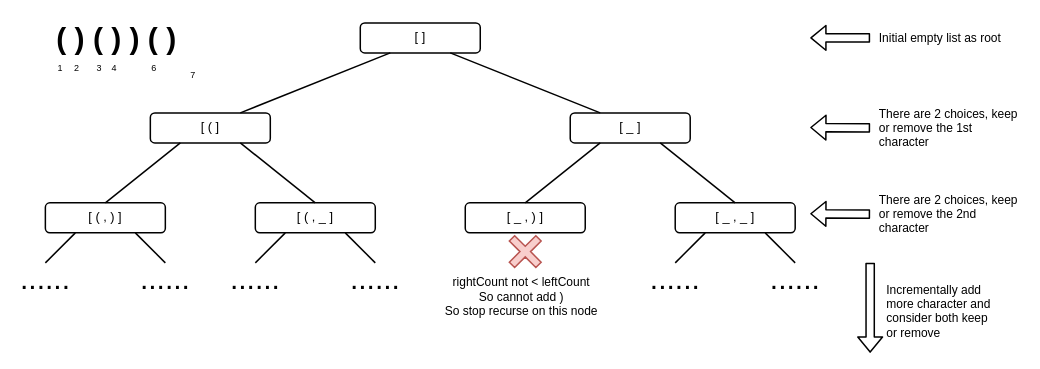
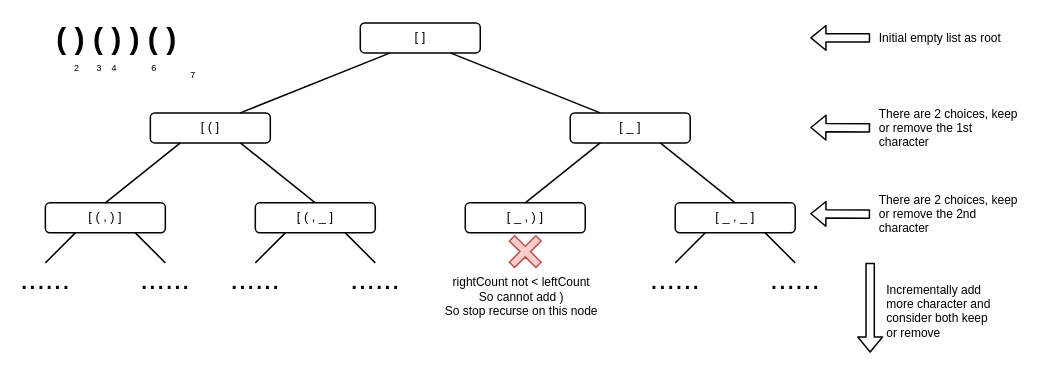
  <mxCell id="0" />
  <mxCell id="1" parent="0" />
  <mxCell id="2" value="&lt;span style=&quot;font-size: 17px&quot;&gt;[ ]&lt;/span&gt;" style="rounded=1;whiteSpace=wrap;html=1;strokeWidth=2;" parent="1" vertex="1"><mxGeometry x="480" y="30" width="160" height="40" as="geometry" /></mxCell>
  <mxCell id="3" value="&lt;span style=&quot;font-size: 17px&quot;&gt;[ ( ]&lt;/span&gt;" style="rounded=1;whiteSpace=wrap;html=1;strokeWidth=2;" parent="1" vertex="1"><mxGeometry x="200" y="150" width="160" height="40" as="geometry" /></mxCell>
  <mxCell id="4" value="&lt;span style=&quot;font-size: 17px&quot;&gt;[ _ ]&lt;/span&gt;" style="rounded=1;whiteSpace=wrap;html=1;strokeWidth=2;" parent="1" vertex="1"><mxGeometry x="760" y="150" width="160" height="40" as="geometry" /></mxCell>
  <mxCell id="5" value="&lt;span style=&quot;font-size: 17px&quot;&gt;[ ( , )&amp;nbsp;&lt;/span&gt;&lt;span style=&quot;font-size: 17px&quot;&gt;]&lt;/span&gt;" style="rounded=1;whiteSpace=wrap;html=1;strokeWidth=2;" parent="1" vertex="1"><mxGeometry x="60" y="270" width="160" height="40" as="geometry" /></mxCell>
  <mxCell id="6" value="&lt;span style=&quot;font-size: 17px&quot;&gt;[ ( , _&amp;nbsp;&lt;/span&gt;&lt;span style=&quot;font-size: 17px&quot;&gt;]&lt;/span&gt;" style="rounded=1;whiteSpace=wrap;html=1;strokeWidth=2;" parent="1" vertex="1"><mxGeometry x="340" y="270" width="160" height="40" as="geometry" /></mxCell>
  <mxCell id="7" value="&lt;span style=&quot;font-size: 17px&quot;&gt;[ _ , ) ]&lt;/span&gt;" style="rounded=1;whiteSpace=wrap;html=1;strokeWidth=2;" parent="1" vertex="1"><mxGeometry x="620" y="270" width="160" height="40" as="geometry" /></mxCell>
  <mxCell id="8" value="&lt;span style=&quot;font-size: 17px&quot;&gt;[ _ , _&amp;nbsp;&lt;/span&gt;&lt;span style=&quot;font-size: 17px&quot;&gt;]&lt;/span&gt;" style="rounded=1;whiteSpace=wrap;html=1;strokeWidth=2;" parent="1" vertex="1"><mxGeometry x="900" y="270" width="160" height="40" as="geometry" /></mxCell>
  <mxCell id="9" value="" style="endArrow=none;html=1;entryX=0.25;entryY=1;entryDx=0;entryDy=0;exitX=0.75;exitY=0;exitDx=0;exitDy=0;strokeWidth=2;" parent="1" source="3" target="2" edge="1"><mxGeometry width="50" height="50" relative="1" as="geometry"><mxPoint x="610" y="360" as="sourcePoint" /><mxPoint x="660" y="310" as="targetPoint" /></mxGeometry></mxCell>
  <mxCell id="10" value="" style="endArrow=none;html=1;entryX=0.25;entryY=1;entryDx=0;entryDy=0;exitX=0.5;exitY=0;exitDx=0;exitDy=0;strokeWidth=2;" parent="1" source="5" target="3" edge="1"><mxGeometry width="50" height="50" relative="1" as="geometry"><mxPoint x="330" y="160" as="sourcePoint" /><mxPoint x="530" y="80" as="targetPoint" /></mxGeometry></mxCell>
  <mxCell id="11" value="" style="endArrow=none;html=1;strokeWidth=2;exitX=0.75;exitY=1;exitDx=0;exitDy=0;entryX=0.5;entryY=0;entryDx=0;entryDy=0;" parent="1" source="3" target="6" edge="1"><mxGeometry width="50" height="50" relative="1" as="geometry"><mxPoint x="610" y="360" as="sourcePoint" /><mxPoint x="660" y="310" as="targetPoint" /></mxGeometry></mxCell>
  <mxCell id="12" value="" style="endArrow=none;html=1;strokeWidth=2;entryX=0.75;entryY=1;entryDx=0;entryDy=0;exitX=0.25;exitY=0;exitDx=0;exitDy=0;" parent="1" source="4" target="2" edge="1"><mxGeometry width="50" height="50" relative="1" as="geometry"><mxPoint x="610" y="360" as="sourcePoint" /><mxPoint x="660" y="310" as="targetPoint" /></mxGeometry></mxCell>
  <mxCell id="13" value="" style="endArrow=none;html=1;strokeWidth=2;entryX=0.25;entryY=1;entryDx=0;entryDy=0;exitX=0.5;exitY=0;exitDx=0;exitDy=0;" parent="1" source="7" target="4" edge="1"><mxGeometry width="50" height="50" relative="1" as="geometry"><mxPoint x="810" y="160" as="sourcePoint" /><mxPoint x="610" y="80" as="targetPoint" /></mxGeometry></mxCell>
  <mxCell id="14" value="" style="endArrow=none;html=1;strokeWidth=2;entryX=0.75;entryY=1;entryDx=0;entryDy=0;exitX=0.5;exitY=0;exitDx=0;exitDy=0;" parent="1" source="8" target="4" edge="1"><mxGeometry width="50" height="50" relative="1" as="geometry"><mxPoint x="710" y="280" as="sourcePoint" /><mxPoint x="810" y="200" as="targetPoint" /></mxGeometry></mxCell>
  <mxCell id="15" value="" style="shape=flexArrow;endArrow=classic;html=1;strokeWidth=2;" parent="1" edge="1"><mxGeometry width="50" height="50" relative="1" as="geometry"><mxPoint x="1160" y="50" as="sourcePoint" /><mxPoint x="1080" y="50" as="targetPoint" /></mxGeometry></mxCell>
  <mxCell id="16" value="&lt;font style=&quot;font-size: 16px&quot;&gt;Initial empty list as root&lt;/font&gt;" style="text;html=1;strokeColor=none;fillColor=none;align=left;verticalAlign=middle;whiteSpace=wrap;rounded=0;" parent="1" vertex="1"><mxGeometry x="1170" y="30" width="170" height="40" as="geometry" /></mxCell>
  <mxCell id="17" value="" style="shape=flexArrow;endArrow=classic;html=1;strokeWidth=2;" parent="1" edge="1"><mxGeometry width="50" height="50" relative="1" as="geometry"><mxPoint x="1160" y="170" as="sourcePoint" /><mxPoint x="1080" y="169.5" as="targetPoint" /></mxGeometry></mxCell>
  <mxCell id="18" value="&lt;span style=&quot;font-size: 16px&quot;&gt;There are 2 choices, keep or remove the 1st character&lt;/span&gt;" style="text;html=1;strokeColor=none;fillColor=none;align=left;verticalAlign=top;whiteSpace=wrap;rounded=0;" parent="1" vertex="1"><mxGeometry x="1170" y="135" width="195" height="70" as="geometry" /></mxCell>
  <mxCell id="19" value="" style="shape=flexArrow;endArrow=classic;html=1;strokeWidth=2;" parent="1" edge="1"><mxGeometry width="50" height="50" relative="1" as="geometry"><mxPoint x="1160" y="285" as="sourcePoint" /><mxPoint x="1080" y="284.5" as="targetPoint" /></mxGeometry></mxCell>
  <mxCell id="20" value="" style="shape=cross;whiteSpace=wrap;html=1;strokeWidth=2;rotation=45;fillColor=#f8cecc;strokeColor=#b85450;" parent="1" vertex="1"><mxGeometry x="675" y="310" width="50" height="50" as="geometry" /></mxCell>
  <mxCell id="21" value="" style="endArrow=none;html=1;strokeWidth=2;entryX=0.25;entryY=1;entryDx=0;entryDy=0;" parent="1" target="8" edge="1"><mxGeometry width="50" height="50" relative="1" as="geometry"><mxPoint x="900" y="350" as="sourcePoint" /><mxPoint x="970" y="200" as="targetPoint" /></mxGeometry></mxCell>
  <mxCell id="22" value="" style="endArrow=none;html=1;strokeWidth=2;entryX=0.75;entryY=1;entryDx=0;entryDy=0;" parent="1" target="8" edge="1"><mxGeometry width="50" height="50" relative="1" as="geometry"><mxPoint x="1060" y="350" as="sourcePoint" /><mxPoint x="950" y="320" as="targetPoint" /></mxGeometry></mxCell>
  <mxCell id="23" value="&lt;span style=&quot;color: rgba(0 , 0 , 0 , 0) ; font-family: monospace ; font-size: 0px&quot;&gt;%3CmxGraphModel%3E%3Croot%3E%3CmxCell%20id%3D%220%22%2F%3E%3CmxCell%20id%3D%221%22%20parent%3D%220%22%2F%3E%3CmxCell%20id%3D%222%22%20value%3D%22%26lt%3Bfont%20style%3D%26quot%3Bfont-size%3A%2016px%26quot%3B%26gt%3BAdd%20element%20E%26lt%3Bsub%26gt%3B2%26lt%3B%2Fsub%26gt%3B%20and%20recurse%202%20possible%20choices%20C%26lt%3Bsub%26gt%3B1%26lt%3B%2Fsub%26gt%3B%20and%20C%26lt%3Bsub%26gt%3B2%26lt%3B%2Fsub%26gt%3B%26lt%3B%2Ffont%26gt%3B%22%20style%3D%22text%3Bhtml%3D1%3BstrokeColor%3Dnone%3BfillColor%3Dnone%3Balign%3Dleft%3BverticalAlign%3Dtop%3BwhiteSpace%3Dwrap%3Brounded%3D0%3B%22%20vertex%3D%221%22%20parent%3D%221%22%3E%3CmxGeometry%20x%3D%221130%22%20y%3D%22260%22%20width%3D%22195%22%20height%3D%2270%22%20as%3D%22geometry%22%2F%3E%3C%2FmxCell%3E%3C%2Froot%3E%3C%2FmxGraphModel%3E&lt;/span&gt;" style="text;html=1;strokeColor=none;fillColor=none;align=left;verticalAlign=top;whiteSpace=wrap;rounded=0;" parent="1" vertex="1"><mxGeometry x="690" y="370" width="195" height="70" as="geometry" /></mxCell>
  <mxCell id="24" value="&lt;span style=&quot;font-size: 16px&quot;&gt;rightCount not &amp;lt; leftCount&lt;br&gt;So cannot add )&lt;br&gt;So stop recurse on this node&lt;br&gt;&lt;/span&gt;" style="text;html=1;strokeColor=none;fillColor=none;align=center;verticalAlign=top;whiteSpace=wrap;rounded=0;" parent="1" vertex="1"><mxGeometry x="580" y="360" width="230" height="70" as="geometry" /></mxCell>
  <mxCell id="25" value="" style="endArrow=none;html=1;strokeWidth=2;exitX=0.25;exitY=1;exitDx=0;exitDy=0;" parent="1" source="6" edge="1"><mxGeometry width="50" height="50" relative="1" as="geometry"><mxPoint x="920" y="470" as="sourcePoint" /><mxPoint x="340" y="350" as="targetPoint" /></mxGeometry></mxCell>
  <mxCell id="26" value="" style="endArrow=none;html=1;strokeWidth=2;exitX=0.75;exitY=1;exitDx=0;exitDy=0;" parent="1" source="6" edge="1"><mxGeometry width="50" height="50" relative="1" as="geometry"><mxPoint x="920" y="470" as="sourcePoint" /><mxPoint x="500" y="350" as="targetPoint" /></mxGeometry></mxCell>
  <mxCell id="27" value="" style="endArrow=none;html=1;strokeWidth=2;entryX=0.25;entryY=1;entryDx=0;entryDy=0;" parent="1" target="5" edge="1"><mxGeometry width="50" height="50" relative="1" as="geometry"><mxPoint x="60" y="350" as="sourcePoint" /><mxPoint x="350" y="360" as="targetPoint" /></mxGeometry></mxCell>
  <mxCell id="28" value="" style="endArrow=none;html=1;strokeWidth=2;entryX=0.75;entryY=1;entryDx=0;entryDy=0;" parent="1" target="5" edge="1"><mxGeometry width="50" height="50" relative="1" as="geometry"><mxPoint x="220" y="350" as="sourcePoint" /><mxPoint x="350" y="360" as="targetPoint" /></mxGeometry></mxCell>
  <mxCell id="29" value="&lt;font style=&quot;font-size: 40px&quot;&gt;......&lt;/font&gt;" style="text;html=1;strokeColor=none;fillColor=none;align=center;verticalAlign=middle;whiteSpace=wrap;rounded=0;" parent="1" vertex="1"><mxGeometry x="860" y="350" width="80" height="40" as="geometry" /></mxCell>
  <mxCell id="30" value="&lt;font style=&quot;font-size: 40px&quot;&gt;......&lt;/font&gt;" style="text;html=1;strokeColor=none;fillColor=none;align=center;verticalAlign=middle;whiteSpace=wrap;rounded=0;" parent="1" vertex="1"><mxGeometry x="1020" y="350" width="80" height="40" as="geometry" /></mxCell>
  <mxCell id="31" value="&lt;font style=&quot;font-size: 40px&quot;&gt;......&lt;/font&gt;" style="text;html=1;strokeColor=none;fillColor=none;align=center;verticalAlign=middle;whiteSpace=wrap;rounded=0;" parent="1" vertex="1"><mxGeometry x="460" y="350" width="80" height="40" as="geometry" /></mxCell>
  <mxCell id="32" value="&lt;font style=&quot;font-size: 40px&quot;&gt;......&lt;/font&gt;" style="text;html=1;strokeColor=none;fillColor=none;align=center;verticalAlign=middle;whiteSpace=wrap;rounded=0;" parent="1" vertex="1"><mxGeometry x="300" y="350" width="80" height="40" as="geometry" /></mxCell>
  <mxCell id="33" value="&lt;font style=&quot;font-size: 40px&quot;&gt;......&lt;/font&gt;" style="text;html=1;strokeColor=none;fillColor=none;align=center;verticalAlign=middle;whiteSpace=wrap;rounded=0;" parent="1" vertex="1"><mxGeometry x="180" y="350" width="80" height="40" as="geometry" /></mxCell>
  <mxCell id="34" value="&lt;font style=&quot;font-size: 40px&quot;&gt;......&lt;/font&gt;" style="text;html=1;strokeColor=none;fillColor=none;align=center;verticalAlign=middle;whiteSpace=wrap;rounded=0;" parent="1" vertex="1"><mxGeometry x="20" y="350" width="80" height="40" as="geometry" /></mxCell>
  <mxCell id="35" value="" style="shape=flexArrow;endArrow=classic;html=1;strokeWidth=2;" parent="1" edge="1"><mxGeometry width="50" height="50" relative="1" as="geometry"><mxPoint x="1160" y="350" as="sourcePoint" /><mxPoint x="1160" y="470" as="targetPoint" /></mxGeometry></mxCell>
  <mxCell id="36" value="&lt;font style=&quot;font-size: 16px&quot;&gt;Incrementally add more character and consider both keep or remove&lt;/font&gt;" style="text;html=1;strokeColor=none;fillColor=none;align=left;verticalAlign=top;whiteSpace=wrap;rounded=0;" parent="1" vertex="1"><mxGeometry x="1180" y="370" width="150" height="90" as="geometry" /></mxCell>
  <mxCell id="37" value="&lt;span style=&quot;font-size: 16px&quot;&gt;There are 2 choices, keep or remove the 2nd character&lt;/span&gt;" style="text;html=1;strokeColor=none;fillColor=none;align=left;verticalAlign=top;whiteSpace=wrap;rounded=0;" vertex="1" parent="1"><mxGeometry x="1170" y="250" width="195" height="70" as="geometry" /></mxCell>
  <mxCell id="38" value="&lt;font style=&quot;font-size: 40px&quot;&gt;&lt;b&gt;( ) ( ) ) ( )&lt;/b&gt;&lt;/font&gt;" style="text;html=1;strokeColor=none;fillColor=none;align=center;verticalAlign=middle;whiteSpace=wrap;rounded=0;" vertex="1" parent="1"><mxGeometry y="20" width="230" height="60" as="geometry" x="40" /></mxCell>
- <mxCell id="39" value="1" style="text;html=1;strokeColor=none;fillColor=none;align=center;verticalAlign=middle;whiteSpace=wrap;rounded=0;" vertex="1" parent="1"><mxGeometry x="70" y="80" width="20" height="20" as="geometry" /></mxCell>
  <mxCell id="40" value="2" style="text;html=1;strokeColor=none;fillColor=none;align=center;verticalAlign=middle;whiteSpace=wrap;rounded=0;" vertex="1" parent="1"><mxGeometry x="92" y="80" width="20" height="20" as="geometry" /></mxCell>
  <mxCell id="41" value="3" style="text;html=1;strokeColor=none;fillColor=none;align=center;verticalAlign=middle;whiteSpace=wrap;rounded=0;" vertex="1" parent="1"><mxGeometry x="122" y="80" width="20" height="20" as="geometry" /></mxCell>
  <mxCell id="42" value="4" style="text;html=1;strokeColor=none;fillColor=none;align=center;verticalAlign=middle;whiteSpace=wrap;rounded=0;" vertex="1" parent="1"><mxGeometry x="142" y="80" width="20" height="20" as="geometry" /></mxCell>
  <mxCell id="43" value="6" style="text;html=1;strokeColor=none;fillColor=none;align=center;verticalAlign=middle;whiteSpace=wrap;rounded=0;" vertex="1" parent="1"><mxGeometry x="195" y="80" width="20" height="20" as="geometry" /></mxCell>
  <mxCell id="44" value="7" style="text;html=1;strokeColor=none;fillColor=none;align=center;verticalAlign=middle;whiteSpace=wrap;rounded=0;" vertex="1" parent="1"><mxGeometry x="247" y="90" width="20" height="20" as="geometry" /></mxCell>
